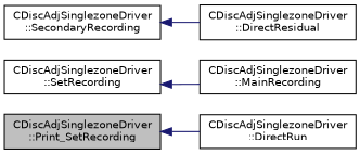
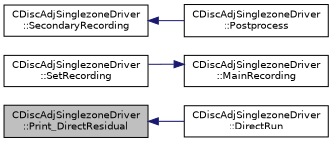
  digraph {
    rankdir=LR
    node [color=black fillcolor=white fontname=Helvetica fontsize=10 shape=record style=filled]
    edge [color=midnightblue dir=back fontname=Helvetica fontsize=10 labelfontname=Helvetica labelfontsize=10 style=solid]
-   n1 [fillcolor=grey75 fontcolor=black height=0.2 label="CDiscAdjSinglezoneDriver\l::Print_SetRecording" width=0.4]
+   n1 [fillcolor=grey75 fontcolor=black height=0.2 label="CDiscAdjSinglezoneDriver\l::Print_DirectResidual" width=0.4]
    n2 [height=0.2 label="CDiscAdjSinglezoneDriver\l::DirectRun" width=0.4]
    n3 [height=0.2 label="CDiscAdjSinglezoneDriver\l::SetRecording" width=0.4]
    n4 [height=0.2 label="CDiscAdjSinglezoneDriver\l::MainRecording" width=0.4]
    n5 [height=0.2 label="CDiscAdjSinglezoneDriver\l::SecondaryRecording" width=0.4]
-   n6 [height=0.2 label="CDiscAdjSinglezoneDriver\l::DirectResidual" width=0.4]
+   n6 [height=0.2 label="CDiscAdjSinglezoneDriver\l::Postprocess" width=0.4]
    n1 -> n2
-   n3 -> n4
+   n4 -> n3
    n5 -> n6
  }
